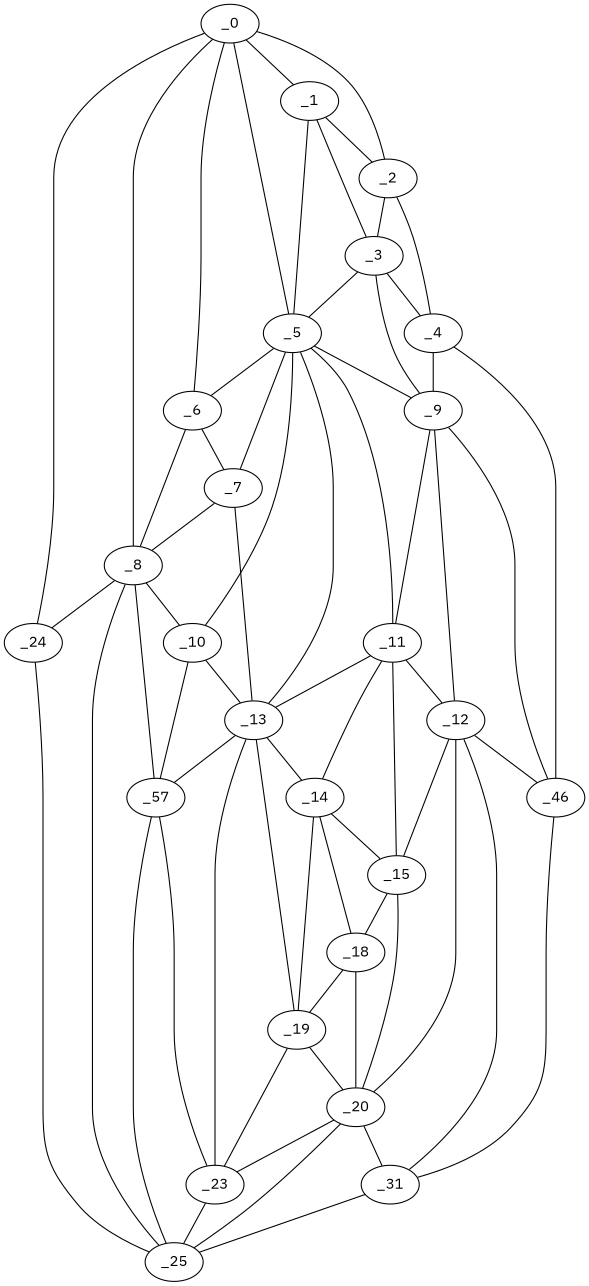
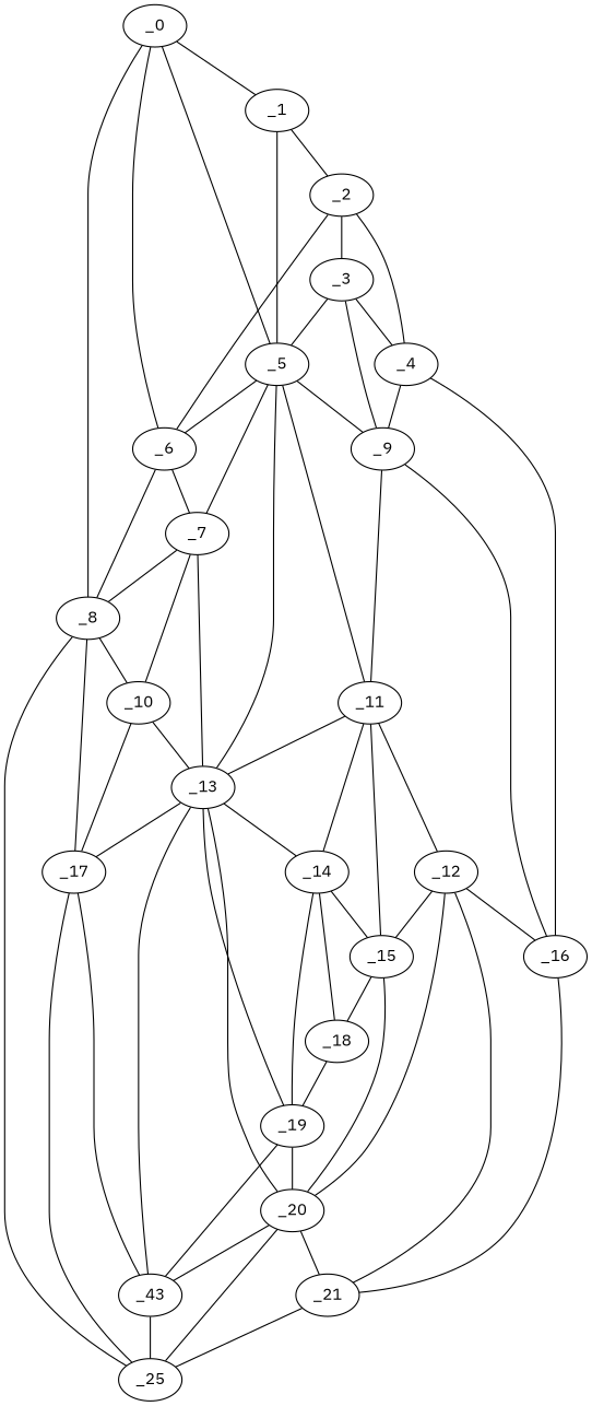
  graph {
    fontname="IBM Plex Sans"
    node [fontname="IBM Plex Sans" x=36 y=97]
    edge [fontname="IBM Plex Sans" valence=2]
    _0 [x=35 y=44]
    _1 [y=115]
    _2 [y=122]
    _5 [x=53]
    _6 [x=55 y=53]
    _8 [x=65 y=51]
-   _24 [x=95 y=5]
    _3 [x=44 y=120]
    _4 [x=44 y=124]
    _9 [x=65 y=117]
    _7 [x=59 y=56]
    _11 [x=72]
    _13 [x=76 y=81]
    _10 [x=68 y=55]
-   _17 [x=79 y=53 label=_57]
+   _17 [x=79 y=53]
    _25 [x=95 y=38]
-   _16 [x=78 y=119 label=_46]
+   _16 [x=78 y=119]
    _12 [x=75 y=109]
    _14 [x=77 y=88]
    _15 [x=77 y=93]
    _19 [x=90 y=77]
-   _23 [x=92 y=64]
-   _21 [x=91 y=114 label=_31]
+   _23 [x=92 y=64 label=_43]
+   _21 [x=91 y=114]
    _20 [x=91 y=106]
    _18 [x=89 y=91]
    _0 -- _1
-   _0 -- _2 [valence=1]
+   _6 -- _2 [valence=1]
    _0 -- _5
    _0 -- _6
    _0 -- _8 [valence=1]
-   _0 -- _24 [valence=1]
    _1 -- _2
    _1 -- _5
-   _1 -- _3
    _2 -- _3 [valence=1]
    _2 -- _4 [valence=1]
    _5 -- _6
    _5 -- _9
    _5 -- _7
    _5 -- _11
    _5 -- _13
    _6 -- _8
    _6 -- _7
-   _8 -- _24
    _8 -- _10 [valence=1]
    _8 -- _17 [valence=1]
    _8 -- _25
-   _24 -- _25 [valence=1]
    _3 -- _5
    _3 -- _4
    _3 -- _9
    _4 -- _9
    _4 -- _16 [valence=1]
    _9 -- _11
    _9 -- _16
-   _9 -- _12
    _7 -- _8
    _7 -- _13 [valence=1]
-   _5 -- _10
+   _7 -- _10
    _11 -- _13
    _11 -- _12
    _11 -- _14
    _11 -- _15
    _13 -- _17
    _13 -- _14
    _13 -- _19
    _13 -- _23 [valence=1]
    _10 -- _13
    _10 -- _17 [valence=1]
    _17 -- _25
    _17 -- _23
    _16 -- _21 [valence=1]
    _12 -- _16
    _12 -- _15
    _12 -- _21
    _12 -- _20
    _14 -- _15
    _14 -- _19
    _14 -- _18 [valence=1]
    _15 -- _20
    _15 -- _18 [valence=1]
    _19 -- _23
    _19 -- _20 [valence=1]
    _23 -- _25
    _21 -- _25 [valence=1]
    _20 -- _25
    _20 -- _23 [valence=1]
    _20 -- _21 [valence=1]
    _18 -- _19
-   _18 -- _20
+   _13 -- _20
  }
